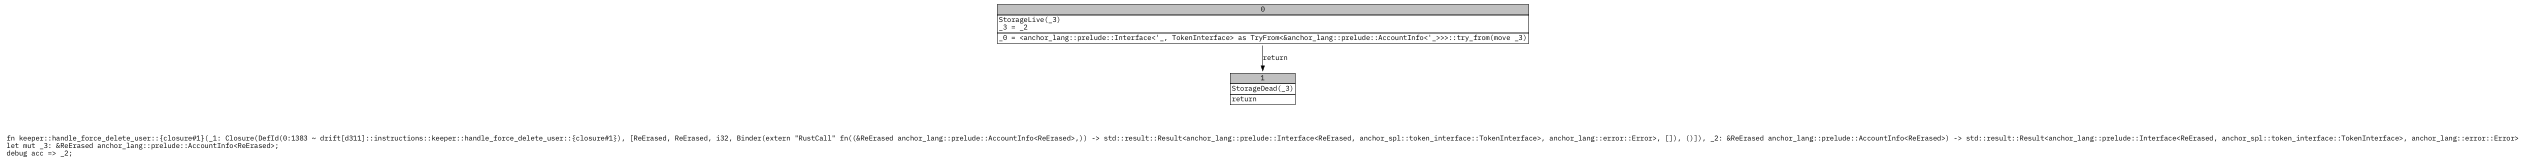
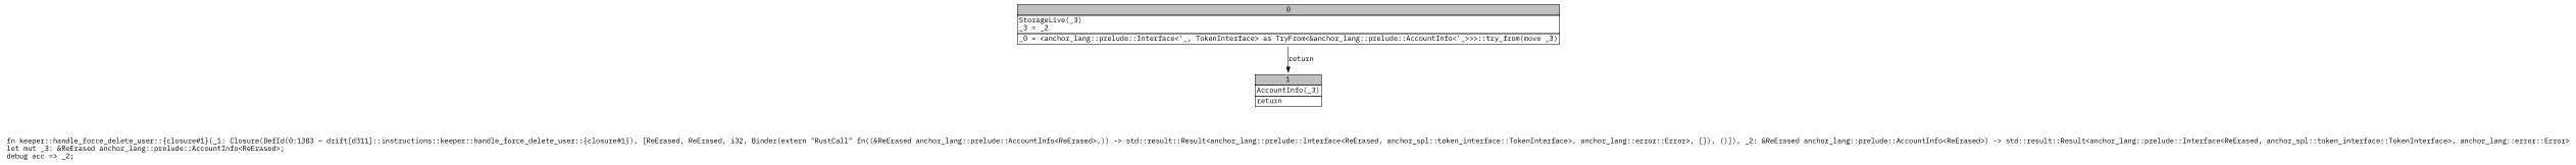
  digraph {
    fontname="IBM Plex Mono"
    label=<fn keeper::handle_force_delete_user::{closure#1}(_1: Closure(DefId(0:1383 ~ drift[d311]::instructions::keeper::handle_force_delete_user::{closure#1}), [ReErased, ReErased, i32, Binder(extern &quot;RustCall&quot; fn((&amp;ReErased anchor_lang::prelude::AccountInfo&lt;ReErased&gt;,)) -&gt; std::result::Result&lt;anchor_lang::prelude::Interface&lt;ReErased, anchor_spl::token_interface::TokenInterface&gt;, anchor_lang::error::Error&gt;, []), ()]), _2: &amp;ReErased anchor_lang::prelude::AccountInfo&lt;ReErased&gt;) -&gt; std::result::Result&lt;anchor_lang::prelude::Interface&lt;ReErased, anchor_spl::token_interface::TokenInterface&gt;, anchor_lang::error::Error&gt;<br align="left"/>let mut _3: &amp;ReErased anchor_lang::prelude::AccountInfo&lt;ReErased&gt;;<br align="left"/>debug acc =&gt; _2;<br align="left"/>>
    node [fontname="IBM Plex Mono" shape=none]
    n1 [label=<<table border="0" cellborder="1" cellspacing="0"><tr><td bgcolor="gray" align="center" colspan="1">0</td></tr><tr><td align="left" balign="left">StorageLive(_3)<br/>_3 = _2<br/></td></tr><tr><td align="left">_0 = &lt;anchor_lang::prelude::Interface&lt;'_, TokenInterface&gt; as TryFrom&lt;&amp;anchor_lang::prelude::AccountInfo&lt;'_&gt;&gt;&gt;::try_from(move _3)</td></tr></table>>]
-   n2 [label=<<table border="0" cellborder="1" cellspacing="0"><tr><td bgcolor="gray" align="center" colspan="1">1</td></tr><tr><td align="left" balign="left">StorageDead(_3)<br/></td></tr><tr><td align="left">return</td></tr></table>>]
+   n2 [label=<<table border="0" cellborder="1" cellspacing="0"><tr><td bgcolor="gray" align="center" colspan="1">1</td></tr><tr><td align="left" balign="left">AccountInfo(_3)<br/></td></tr><tr><td align="left">return</td></tr></table>>]
    n1 -> n2 [fontname="IBM Plex Mono" label=return]
  }
